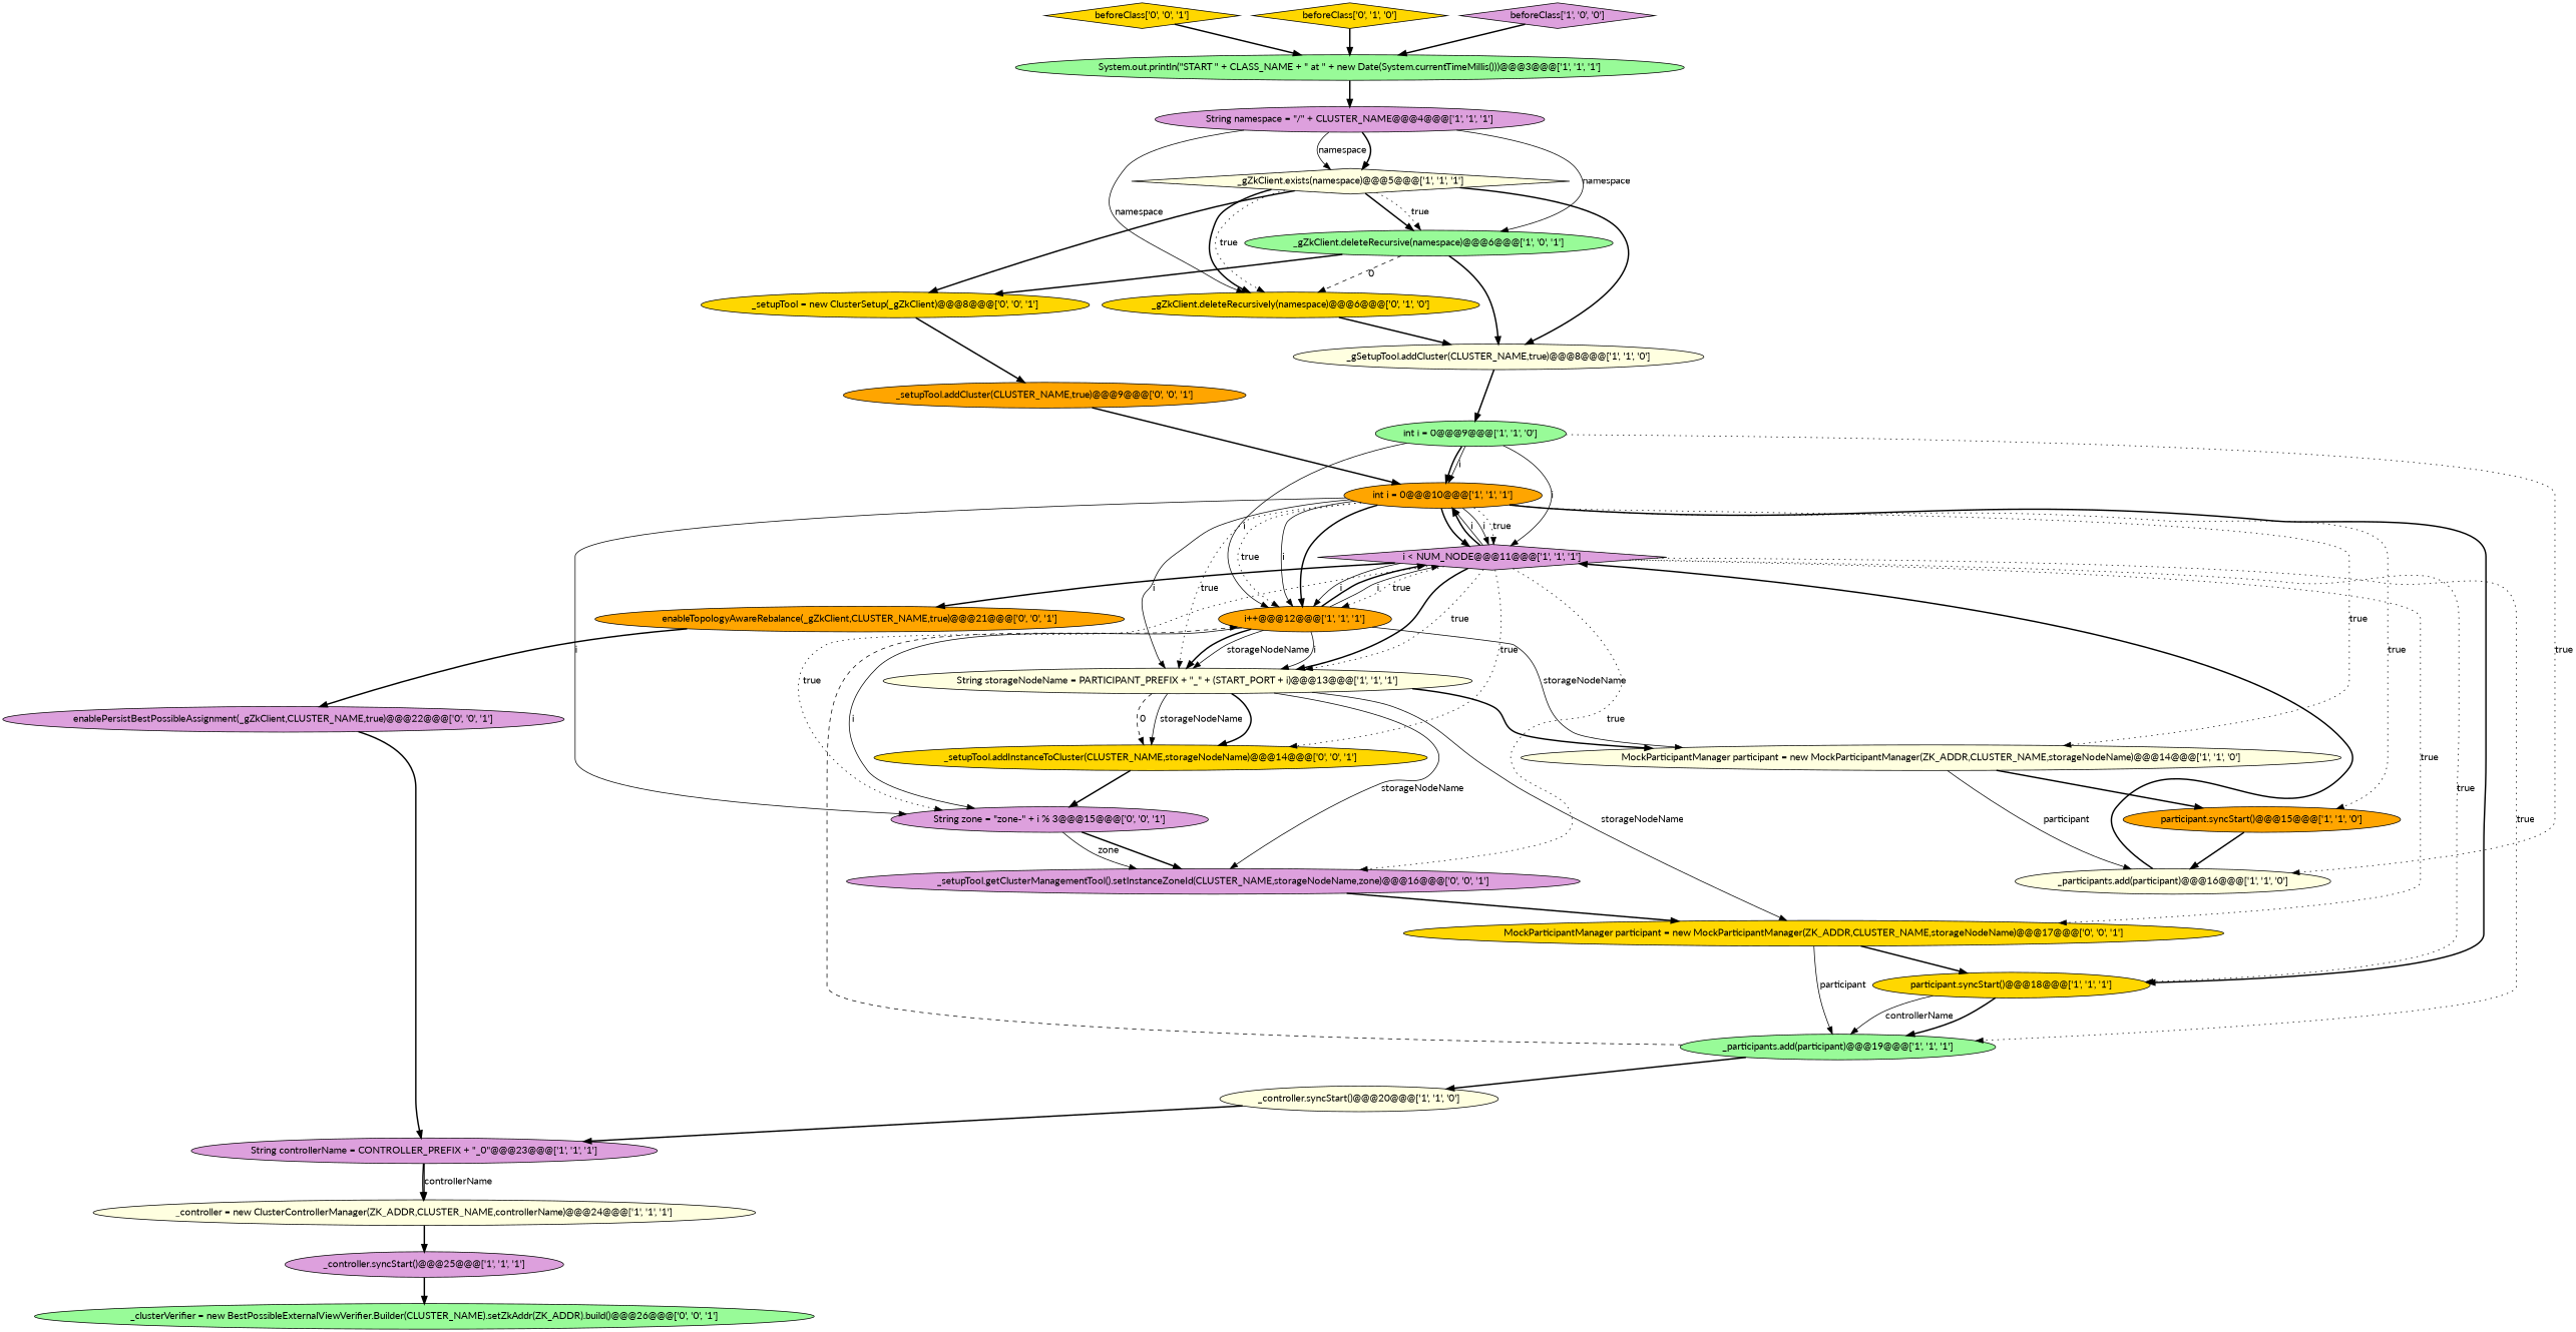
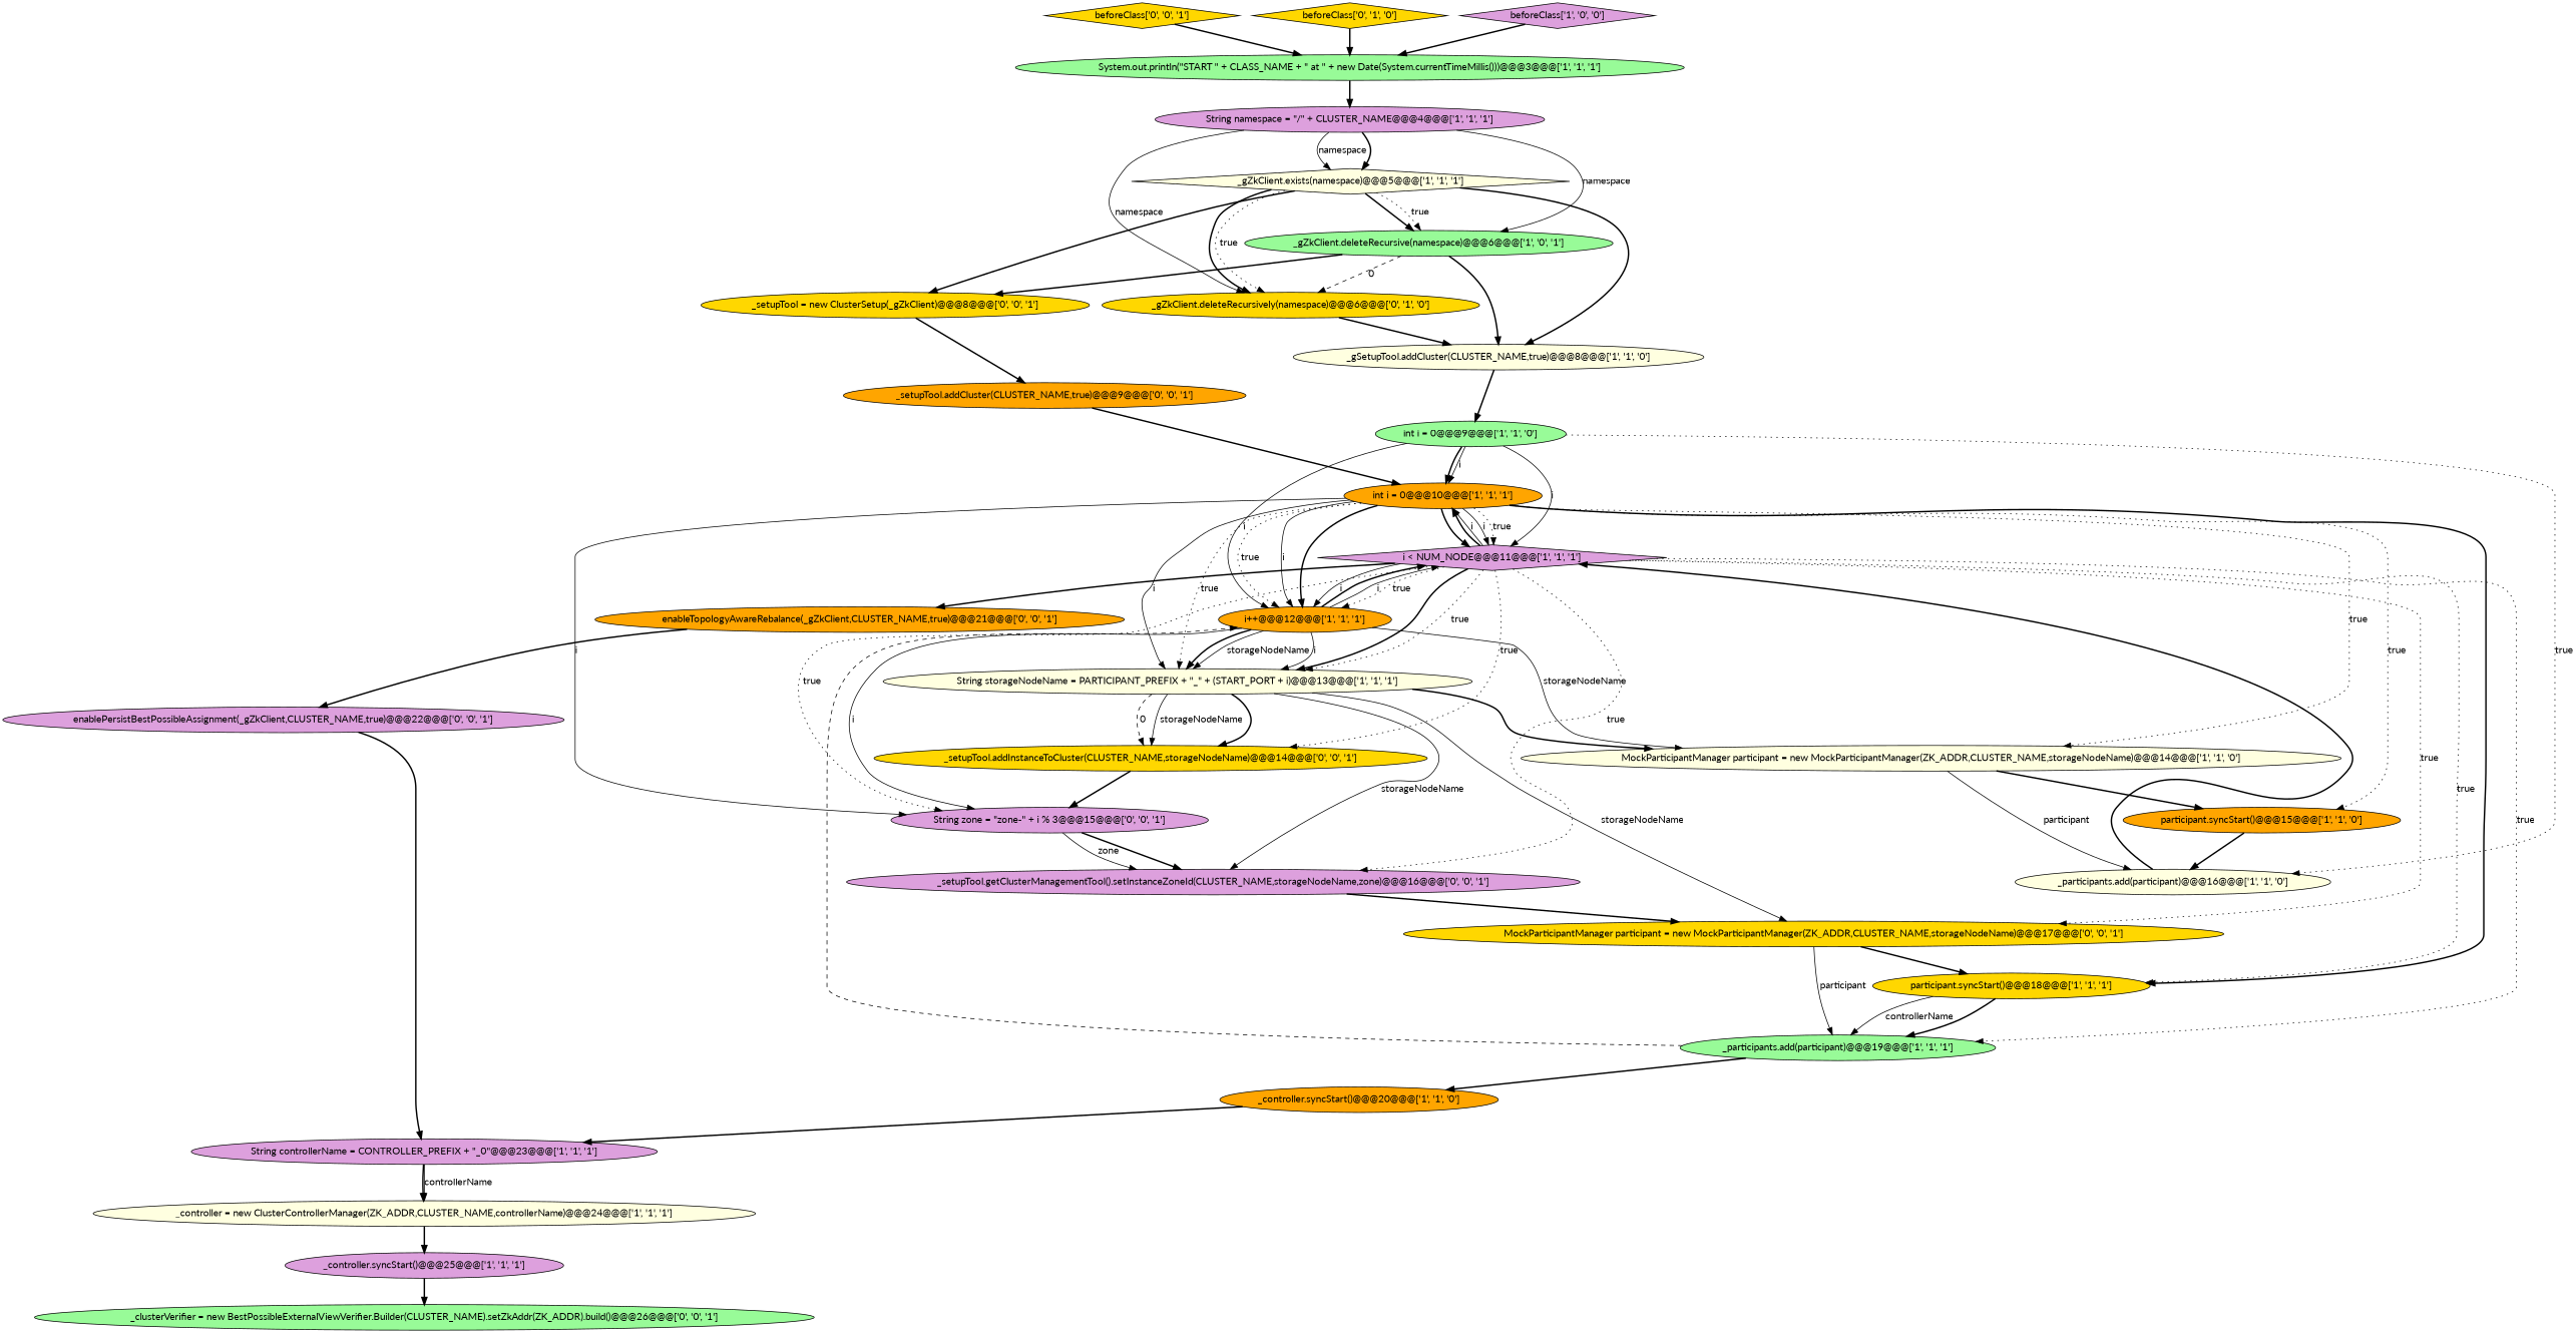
  digraph {
    fontname=Lato
    node [fillcolor=plum fontname=Lato shape=ellipse style=filled]
    edge [fontname=Lato style=bold]
    n1 [label="String namespace = \"/\" + CLUSTER_NAME@@@4@@@['1', '1', '1']"]
    n2 [fillcolor=palegreen label="_gZkClient.deleteRecursive(namespace)@@@6@@@['1', '0', '1']"]
    n3 [fillcolor=lightyellow label="_gZkClient.exists(namespace)@@@5@@@['1', '1', '1']" shape=diamond]
    n4 [fillcolor=gold label="_gZkClient.deleteRecursively(namespace)@@@6@@@['0', '1', '0']"]
    n5 [fillcolor=lightyellow label="_gSetupTool.addCluster(CLUSTER_NAME,true)@@@8@@@['1', '1', '0']"]
    n6 [fillcolor=gold label="_setupTool = new ClusterSetup(_gZkClient)@@@8@@@['0', '0', '1']"]
    n7 [fillcolor=palegreen label="int i = 0@@@9@@@['1', '1', '0']"]
    n8 [fillcolor=orange label="int i = 0@@@10@@@['1', '1', '1']"]
    n9 [fillcolor=lightyellow label="_participants.add(participant)@@@16@@@['1', '1', '0']"]
    n10 [label="i < NUM_NODE@@@11@@@['1', '1', '1']" shape=diamond]
    n11 [fillcolor=orange label="i++@@@12@@@['1', '1', '1']"]
    n12 [label="String zone = \"zone-\" + i % 3@@@15@@@['0', '0', '1']"]
    n13 [label="_setupTool.getClusterManagementTool().setInstanceZoneId(CLUSTER_NAME,storageNodeName,zone)@@@16@@@['0', '0', '1']"]
    n14 [fillcolor=gold label="MockParticipantManager participant = new MockParticipantManager(ZK_ADDR,CLUSTER_NAME,storageNodeName)@@@17@@@['0', '0', '1']"]
    n15 [label="String controllerName = CONTROLLER_PREFIX + \"_0\"@@@23@@@['1', '1', '1']"]
    n16 [fillcolor=lightyellow label="_controller = new ClusterControllerManager(ZK_ADDR,CLUSTER_NAME,controllerName)@@@24@@@['1', '1', '1']"]
    n17 [label="_controller.syncStart()@@@25@@@['1', '1', '1']"]
    n18 [fillcolor=orange label="_setupTool.addCluster(CLUSTER_NAME,true)@@@9@@@['0', '0', '1']"]
    n19 [fillcolor=gold label="participant.syncStart()@@@18@@@['1', '1', '1']"]
    n20 [fillcolor=lightyellow label="String storageNodeName = PARTICIPANT_PREFIX + \"_\" + (START_PORT + i)@@@13@@@['1', '1', '1']"]
    n21 [fillcolor=lightyellow label="MockParticipantManager participant = new MockParticipantManager(ZK_ADDR,CLUSTER_NAME,storageNodeName)@@@14@@@['1', '1', '0']"]
    n22 [fillcolor=orange label="participant.syncStart()@@@15@@@['1', '1', '0']"]
    n23 [fillcolor=palegreen label="_participants.add(participant)@@@19@@@['1', '1', '1']"]
    n24 [fillcolor=gold label="_setupTool.addInstanceToCluster(CLUSTER_NAME,storageNodeName)@@@14@@@['0', '0', '1']"]
    n25 [fillcolor=orange label="enableTopologyAwareRebalance(_gZkClient,CLUSTER_NAME,true)@@@21@@@['0', '0', '1']"]
    n26 [fillcolor=palegreen label="_clusterVerifier = new BestPossibleExternalViewVerifier.Builder(CLUSTER_NAME).setZkAddr(ZK_ADDR).build()@@@26@@@['0', '0', '1']"]
-   n27 [fillcolor=lightyellow label="_controller.syncStart()@@@20@@@['1', '1', '0']"]
+   n27 [fillcolor=orange label="_controller.syncStart()@@@20@@@['1', '1', '0']"]
    n28 [fillcolor=gold label="beforeClass['0', '0', '1']" shape=diamond]
    n29 [fillcolor=palegreen label="System.out.println(\"START \" + CLASS_NAME + \" at \" + new Date(System.currentTimeMillis()))@@@3@@@['1', '1', '1']"]
    n30 [label="enablePersistBestPossibleAssignment(_gZkClient,CLUSTER_NAME,true)@@@22@@@['0', '0', '1']"]
    n31 [fillcolor=gold label="beforeClass['0', '1', '0']" shape=diamond]
    n32 [label="beforeClass['1', '0', '0']" shape=diamond]
    n1 -> n2 [label=namespace style=solid]
    n1 -> n3
    n1 -> n3 [label=namespace style=solid]
    n1 -> n4 [label=namespace style=solid]
    n2 -> n4 [label=0 style=dashed]
    n2 -> n5
    n2 -> n6
    n3 -> n2
    n3 -> n2 [label=true style=dotted]
    n3 -> n4 [label=true style=dotted]
    n3 -> n4
    n3 -> n5
    n3 -> n6
    n4 -> n5
    n5 -> n7
    n6 -> n18
    n7 -> n8 [label=i style=solid]
    n7 -> n8
    n7 -> n9 [label=true style=dotted]
    n7 -> n10 [label=i style=solid]
    n7 -> n11 [label=i style=solid]
    n8 -> n10 [label=i style=solid]
    n8 -> n10 [label=true style=dotted]
    n8 -> n10
    n8 -> n11 [label=true style=dotted]
    n8 -> n11 [label=i style=solid]
    n8 -> n11
    n8 -> n12 [label=i style=solid]
    n8 -> n19
    n8 -> n20 [label=i style=solid]
    n8 -> n20 [label=true style=dotted]
    n8 -> n21 [label=true style=dotted]
    n8 -> n22 [label=true style=dotted]
    n9 -> n10
    n10 -> n8 [label=i style=solid]
    n10 -> n8
    n10 -> n11 [label=true style=dotted]
    n10 -> n11 [label=i style=solid]
    n10 -> n12 [label=true style=dotted]
    n10 -> n13 [label=true style=dotted]
    n10 -> n14 [label=true style=dotted]
    n10 -> n19 [label=true style=dotted]
    n10 -> n20
    n10 -> n20 [label=true style=dotted]
    n10 -> n23 [label=true style=dotted]
    n10 -> n24 [label=true style=dotted]
    n10 -> n25
    n11 -> n10
    n11 -> n10 [label=i style=solid]
    n11 -> n12 [label=i style=solid]
    n11 -> n20 [label=storageNodeName style=solid]
    n11 -> n20 [label=i style=solid]
    n11 -> n20
    n11 -> n21 [label=storageNodeName style=solid]
    n12 -> n13
    n12 -> n13 [label=zone style=solid]
    n13 -> n14
    n14 -> n19
    n14 -> n23 [label=participant style=solid]
    n15 -> n16
    n15 -> n16 [label=controllerName style=solid]
    n16 -> n17
    n17 -> n26
    n18 -> n8
    n19 -> n23 [label=controllerName style=solid]
    n19 -> n23
    n20 -> n13 [label=storageNodeName style=solid]
    n20 -> n14 [label=storageNodeName style=solid]
    n20 -> n21
    n20 -> n24
    n20 -> n24 [label=0 style=dashed]
    n20 -> n24 [label=storageNodeName style=solid]
    n21 -> n9 [label=participant style=solid]
    n21 -> n22
    n22 -> n9
    n23 -> n11 [style=dashed]
    n23 -> n27
    n24 -> n12
    n25 -> n30
    n27 -> n15
    n28 -> n29
    n29 -> n1
    n30 -> n15
    n31 -> n29
    n32 -> n29
  }
